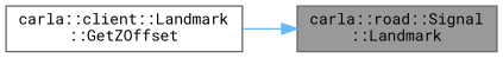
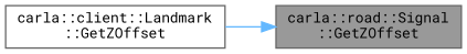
  digraph {
    rankdir=RL
    fontname="Roboto Mono"
    node [fontname="Roboto Mono" fontsize=10 shape=box style=filled]
-   n1 [color=gray40 fillcolor=grey60 fontcolor=black height=0.2 label="carla::road::Signal\l::Landmark" width=0.4]
+   n1 [color=gray40 fillcolor=grey60 fontcolor=black height=0.2 label="carla::road::Signal\l::GetZOffset" width=0.4]
    n2 [color=grey40 fillcolor=white height=0.2 label="carla::client::Landmark\l::GetZOffset" width=0.4]
    n1 -> n2 [color=steelblue1 dir=back fontname="Roboto Mono" fontsize=10 labelfontname=Helvetica labelfontsize=10 style=solid]
  }
